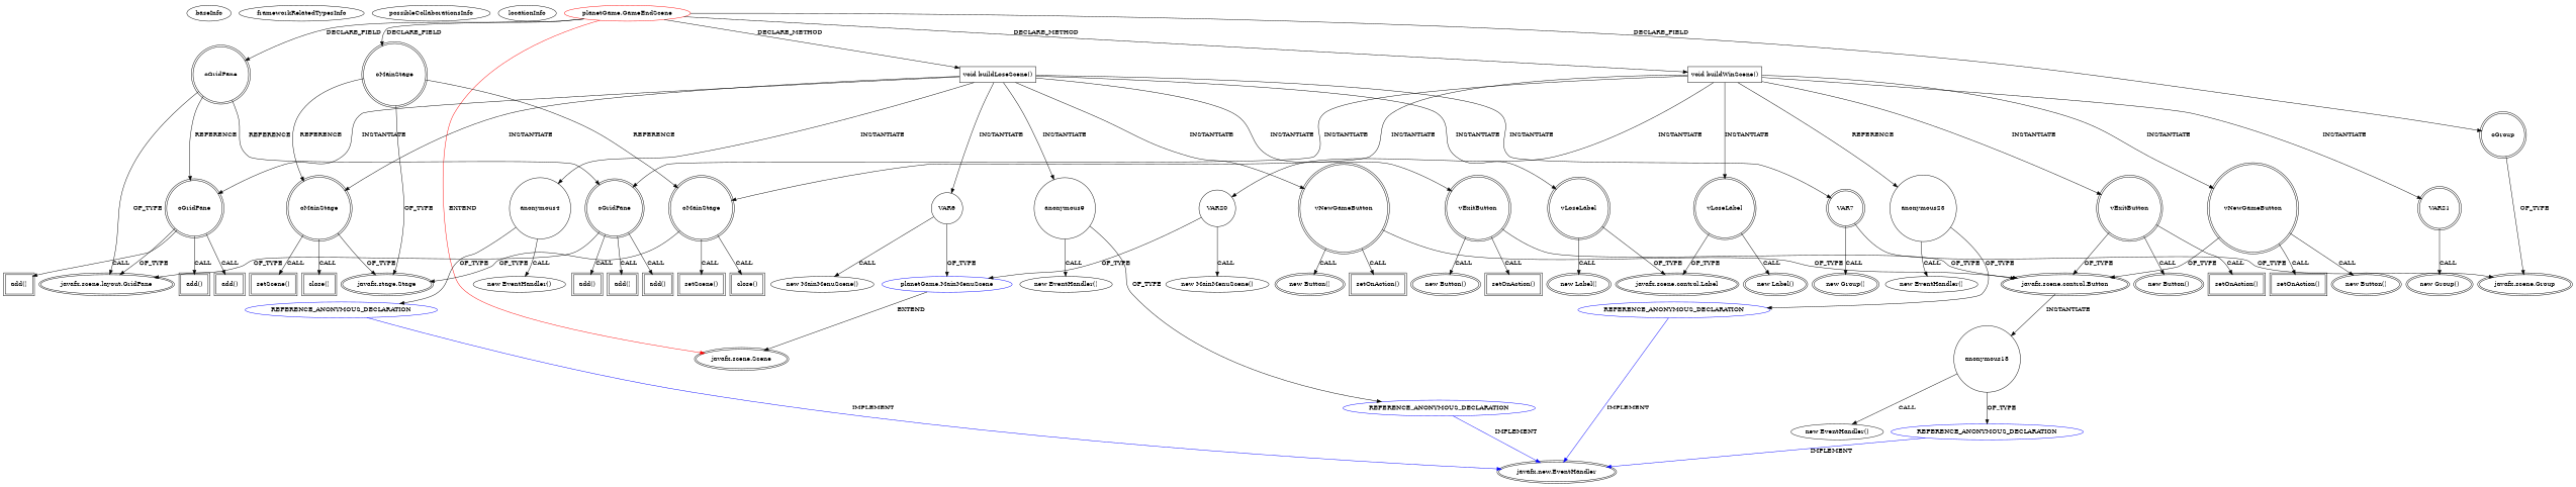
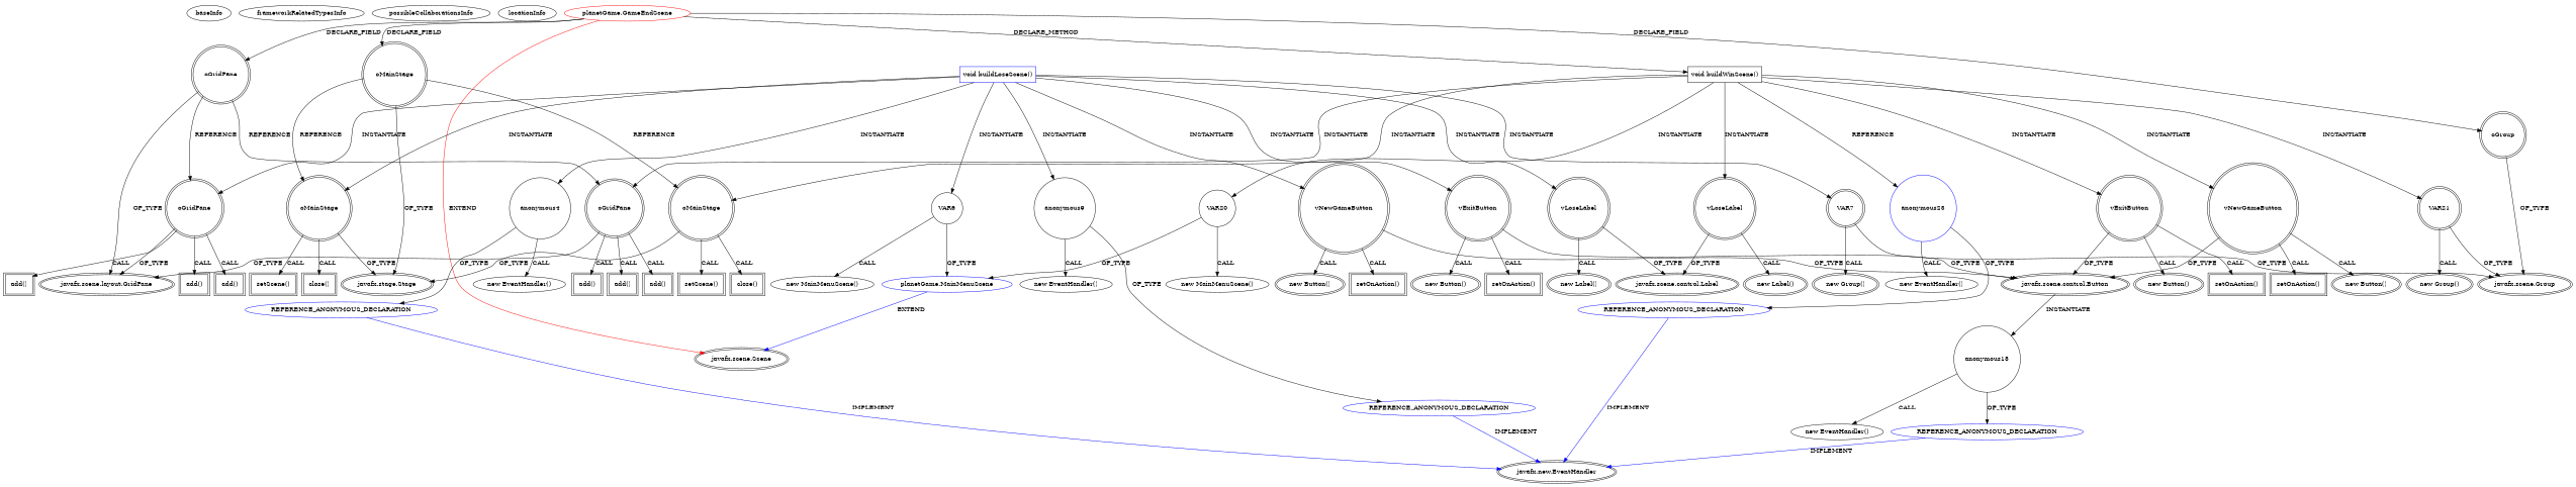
  digraph {
    fontname="DejaVu Serif"
    node [fontname="DejaVu Serif" isFrameworkType=true vertexType=VARIABLE_EXPRESION peripheries=2]
    edge [fontname="DejaVu Serif"]
    baseInfo [category=extension_graph graphId=2625 isAnonymous=false possibleRelation=true isFrameworkType="" vertexType="" peripheries=""]
    frameworkRelatedTypesInfo [0="javafx.scene.Scene" isFrameworkType="" vertexType="" peripheries=""]
    possibleCollaborationsInfo [0="2625~CLIENT_METHOD_DECLARATION-INSTANTIATION-~javafx.scene.Scene ~javafx.event.EventHandler ~false~true" 1="2625~CLIENT_METHOD_DECLARATION-INSTANTIATION-CLIENT_METHOD_DECLARATION-INSTANTIATION-~javafx.scene.Scene ~javafx.scene.Scene ~false~false" isFrameworkType="" vertexType="" peripheries=""]
    locationInfo [contextSignature=GameEndScene filePath="/empollondefisica-PlanetGame/PlanetGame-master/src/planetGame/GameEndScene.java" graphId=2625 projectName="empollondefisica-PlanetGame" isFrameworkType="" vertexType="" peripheries=""]
    n5 [color=red isFrameworkType=false label="planetGame.GameEndScene" vertexType=ROOT_CLIENT_CLASS_DECLARATION peripheries=""]
    n6 [label="javafx.scene.Scene" vertexType=FRAMEWORK_CLASS_TYPE]
    n7 [label=oGridPane shape=circle vertexType=FIELD_DECLARATION]
    n8 [label=oGroup shape=circle vertexType=FIELD_DECLARATION]
    n9 [label=oMainStage shape=circle vertexType=FIELD_DECLARATION]
-   n10 [isFrameworkType=false label="void buildLoseScene()" shape=box vertexType=CLIENT_METHOD_DECLARATION peripheries=""]
+   n10 [isFrameworkType=false label="void buildLoseScene()" shape=box vertexType=CLIENT_METHOD_DECLARATION color=blue peripheries=""]
    n11 [isFrameworkType=false label="void buildWinScene()" shape=box vertexType=CLIENT_METHOD_DECLARATION peripheries=""]
    n12 [label="javafx.scene.layout.GridPane" vertexType=FRAMEWORK_CLASS_TYPE]
    n13 [label=oGridPane shape=circle]
    n14 [label=oGridPane shape=circle]
    n15 [label="javafx.scene.Group" vertexType=FRAMEWORK_CLASS_TYPE]
    n16 [label="javafx.stage.Stage" vertexType=FRAMEWORK_CLASS_TYPE]
    n17 [label=oMainStage shape=circle]
    n18 [label=oMainStage shape=circle]
    n19 [label=vLoseLabel shape=circle]
    n20 [label=vNewGameButton shape=circle]
    n21 [label=vExitButton shape=circle]
    n22 [isFrameworkType=false label=anonymous4 shape=circle peripheries=""]
    n23 [isFrameworkType=false label=VAR6 shape=circle peripheries=""]
    n24 [label=VAR7 shape=circle]
    n25 [isFrameworkType=false label=anonymous9 shape=circle peripheries=""]
    n26 [label=vLoseLabel shape=circle]
    n27 [label=vNewGameButton shape=circle]
    n28 [label=vExitButton shape=circle]
    n29 [isFrameworkType=false label=VAR20 shape=circle peripheries=""]
    n30 [label=VAR21 shape=circle]
-   n31 [isFrameworkType=false label=anonymous23 shape=circle peripheries=""]
+   n31 [isFrameworkType=false label=anonymous23 shape=circle color=blue peripheries=""]
    n32 [label="add()" shape=box vertexType=INSIDE_CALL]
    n33 [label="add()" shape=box vertexType=INSIDE_CALL]
    n34 [label="add()" shape=box vertexType=INSIDE_CALL]
    n35 [label="add()" shape=box vertexType=INSIDE_CALL]
    n36 [label="add()" shape=box vertexType=INSIDE_CALL]
    n37 [label="add()" shape=box vertexType=INSIDE_CALL]
    n38 [label="setScene()" shape=box vertexType=INSIDE_CALL]
    n39 [label="close()" shape=box vertexType=INSIDE_CALL]
    n40 [label="setScene()" shape=box vertexType=INSIDE_CALL]
    n41 [label="close()" shape=box vertexType=INSIDE_CALL]
    n42 [label="javafx.scene.control.Label" vertexType=FRAMEWORK_CLASS_TYPE]
    n43 [label="new Label()" vertexType=CONSTRUCTOR_CALL]
    n44 [label="javafx.scene.control.Button" vertexType=FRAMEWORK_CLASS_TYPE]
    n45 [label="new Button()" vertexType=CONSTRUCTOR_CALL]
    n46 [label="setOnAction()" shape=box vertexType=INSIDE_CALL]
    n47 [label="new Button()" vertexType=CONSTRUCTOR_CALL]
    n48 [label="setOnAction()" shape=box vertexType=INSIDE_CALL]
    n49 [color=blue isFrameworkType=false label=REFERENCE_ANONYMOUS_DECLARATION vertexType=REFERENCE_ANONYMOUS_DECLARATION peripheries=""]
    n50 [isFrameworkType=false label="new EventHandler()" vertexType=CONSTRUCTOR_CALL peripheries=""]
    n51 [color=blue isFrameworkType=false label="planetGame.MainMenuScene" vertexType=REFERENCE_CLIENT_CLASS_DECLARATION peripheries=""]
    n52 [isFrameworkType=false label="new MainMenuScene()" vertexType=CONSTRUCTOR_CALL peripheries=""]
    n53 [label="new Group()" vertexType=CONSTRUCTOR_CALL]
    n54 [color=blue isFrameworkType=false label=REFERENCE_ANONYMOUS_DECLARATION vertexType=REFERENCE_ANONYMOUS_DECLARATION peripheries=""]
    n55 [isFrameworkType=false label="new EventHandler()" vertexType=CONSTRUCTOR_CALL peripheries=""]
    n56 [isFrameworkType=false label=anonymous18 shape=circle peripheries=""]
    n57 [label="javafx.new.EventHandler" vertexType=FRAMEWORK_INTERFACE_TYPE]
    n58 [label="new Label()" vertexType=CONSTRUCTOR_CALL]
    n59 [label="new Button()" vertexType=CONSTRUCTOR_CALL]
    n60 [label="setOnAction()" shape=box vertexType=INSIDE_CALL]
    n61 [label="new Button()" vertexType=CONSTRUCTOR_CALL]
    n62 [label="setOnAction()" shape=box vertexType=INSIDE_CALL]
    n63 [color=blue isFrameworkType=false label=REFERENCE_ANONYMOUS_DECLARATION vertexType=REFERENCE_ANONYMOUS_DECLARATION peripheries=""]
    n64 [isFrameworkType=false label="new EventHandler()" vertexType=CONSTRUCTOR_CALL peripheries=""]
    n65 [isFrameworkType=false label="new MainMenuScene()" vertexType=CONSTRUCTOR_CALL peripheries=""]
    n66 [label="new Group()" vertexType=CONSTRUCTOR_CALL]
    n67 [color=blue isFrameworkType=false label=REFERENCE_ANONYMOUS_DECLARATION vertexType=REFERENCE_ANONYMOUS_DECLARATION peripheries=""]
    n68 [isFrameworkType=false label="new EventHandler()" vertexType=CONSTRUCTOR_CALL peripheries=""]
    n5 -> n6 [color=red label=EXTEND]
    n5 -> n7 [label=DECLARE_FIELD]
    n5 -> n8 [label=DECLARE_FIELD]
    n5 -> n9 [label=DECLARE_FIELD]
-   n5 -> n10 [label=DECLARE_METHOD]
    n5 -> n11 [label=DECLARE_METHOD]
    n7 -> n12 [label=OF_TYPE]
    n7 -> n13 [label=REFERENCE]
    n7 -> n14 [label=REFERENCE]
    n8 -> n15 [label=OF_TYPE]
    n9 -> n16 [label=OF_TYPE]
    n9 -> n17 [label=REFERENCE]
    n9 -> n18 [label=REFERENCE]
    n10 -> n13 [label=INSTANTIATE]
    n10 -> n17 [label=INSTANTIATE]
    n10 -> n19 [label=INSTANTIATE]
    n10 -> n20 [label=INSTANTIATE]
    n10 -> n21 [label=INSTANTIATE]
    n10 -> n22 [label=INSTANTIATE]
    n10 -> n23 [label=INSTANTIATE]
    n10 -> n24 [label=INSTANTIATE]
    n10 -> n25 [label=INSTANTIATE]
    n11 -> n14 [label=INSTANTIATE]
    n11 -> n18 [label=INSTANTIATE]
    n11 -> n26 [label=INSTANTIATE]
    n11 -> n27 [label=INSTANTIATE]
    n11 -> n28 [label=INSTANTIATE]
    n11 -> n29 [label=INSTANTIATE]
    n11 -> n30 [label=INSTANTIATE]
    n11 -> n31 [label=REFERENCE]
    n13 -> n12 [label=OF_TYPE]
    n13 -> n32 [label=CALL]
    n13 -> n33 [label=CALL]
    n13 -> n34 [label=CALL]
    n14 -> n12 [label=OF_TYPE]
    n14 -> n35 [label=CALL]
    n14 -> n36 [label=CALL]
    n14 -> n37 [label=CALL]
    n17 -> n16 [label=OF_TYPE]
    n17 -> n38 [label=CALL]
    n17 -> n39 [label=CALL]
    n18 -> n16 [label=OF_TYPE]
    n18 -> n40 [label=CALL]
    n18 -> n41 [label=CALL]
    n19 -> n42 [label=OF_TYPE]
    n19 -> n43 [label=CALL]
    n20 -> n44 [label=OF_TYPE]
    n20 -> n45 [label=CALL]
    n20 -> n46 [label=CALL]
    n21 -> n44 [label=OF_TYPE]
    n21 -> n47 [label=CALL]
    n21 -> n48 [label=CALL]
    n22 -> n49 [label=OF_TYPE]
    n22 -> n50 [label=CALL]
    n23 -> n51 [label=OF_TYPE]
    n23 -> n52 [label=CALL]
    n24 -> n15 [label=OF_TYPE]
    n24 -> n53 [label=CALL]
    n25 -> n54 [label=OF_TYPE]
    n25 -> n55 [label=CALL]
    n26 -> n42 [label=OF_TYPE]
    n26 -> n58 [label=CALL]
    n27 -> n44 [label=OF_TYPE]
    n27 -> n59 [label=CALL]
    n27 -> n60 [label=CALL]
    n28 -> n44 [label=OF_TYPE]
    n28 -> n61 [label=CALL]
    n28 -> n62 [label=CALL]
    n29 -> n51 [label=OF_TYPE]
    n29 -> n65 [label=CALL]
+   n30 -> n15 [label=OF_TYPE]
    n30 -> n66 [label=CALL]
    n31 -> n67 [label=OF_TYPE]
    n31 -> n68 [label=CALL]
    n44 -> n56 [label=INSTANTIATE]
    n49 -> n57 [color=blue label=IMPLEMENT]
-   n51 -> n6 [color=black label=EXTEND]
+   n51 -> n6 [color=blue label=EXTEND]
    n54 -> n57 [color=blue label=IMPLEMENT]
    n56 -> n63 [label=OF_TYPE]
    n56 -> n64 [label=CALL]
    n63 -> n57 [color=blue label=IMPLEMENT]
    n67 -> n57 [color=blue label=IMPLEMENT]
  }
